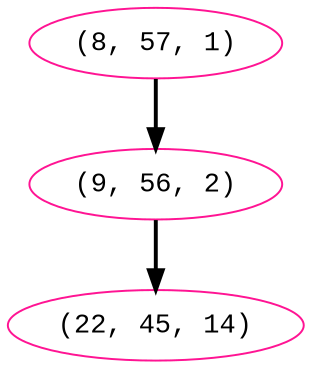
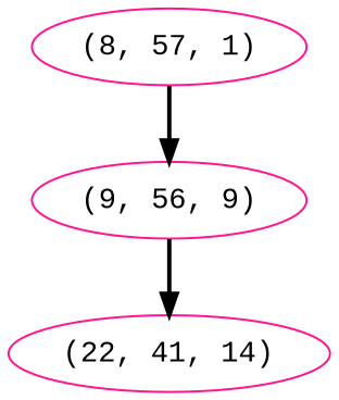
  digraph {
    fontname="Liberation Mono"
    node [color=deeppink fontname="Liberation Mono"]
    edge [fontname="Liberation Mono" style=bold]
    n1 [label="(8, 57, 1)"]
-   "(9, 56, 2)"
-   "(22, 41, 14)" [label="(22, 45, 14)"]
+   "(9, 56, 2)" [label="(9, 56, 9)"]
+   "(22, 41, 14)"
    n1 -> "(9, 56, 2)"
    "(9, 56, 2)" -> "(22, 41, 14)"
  }
